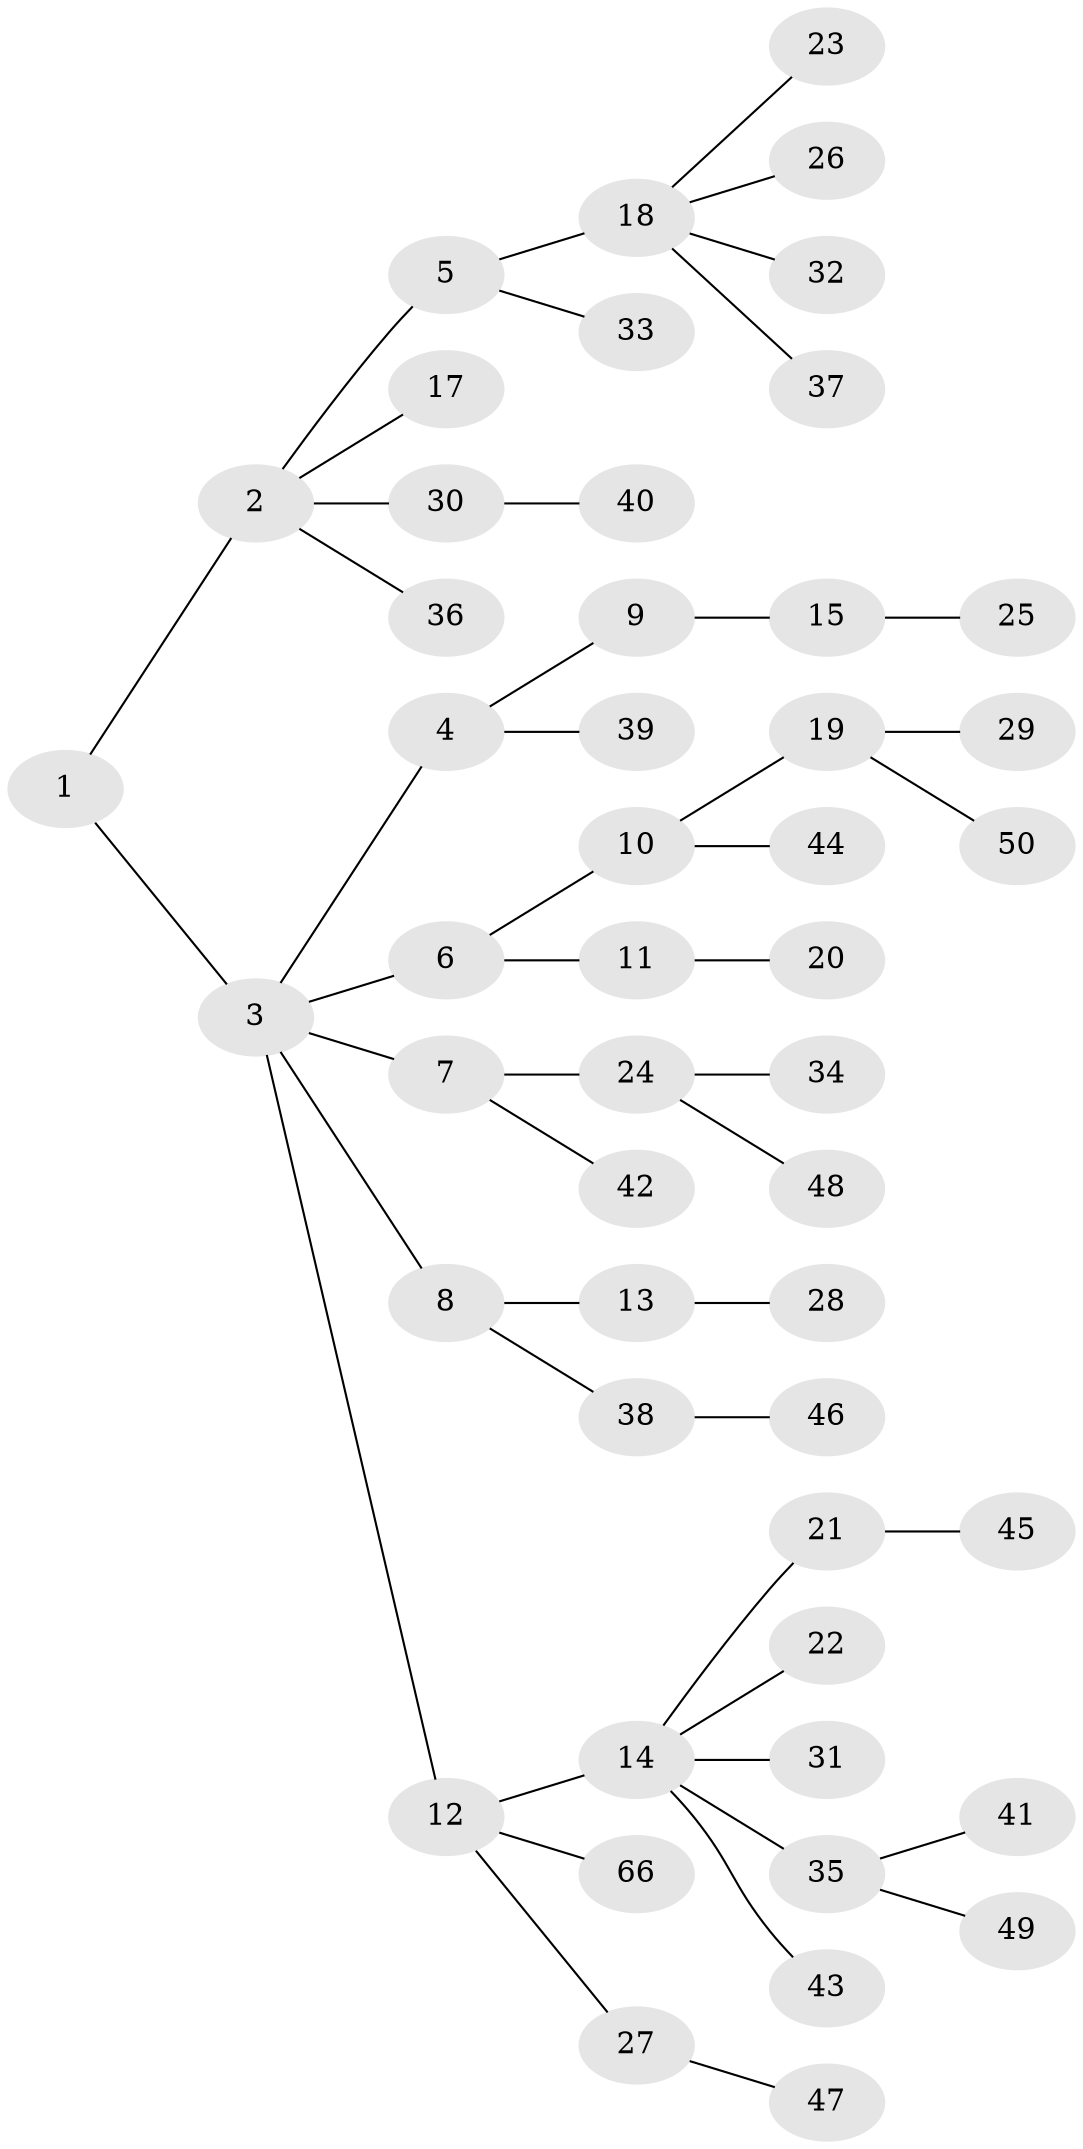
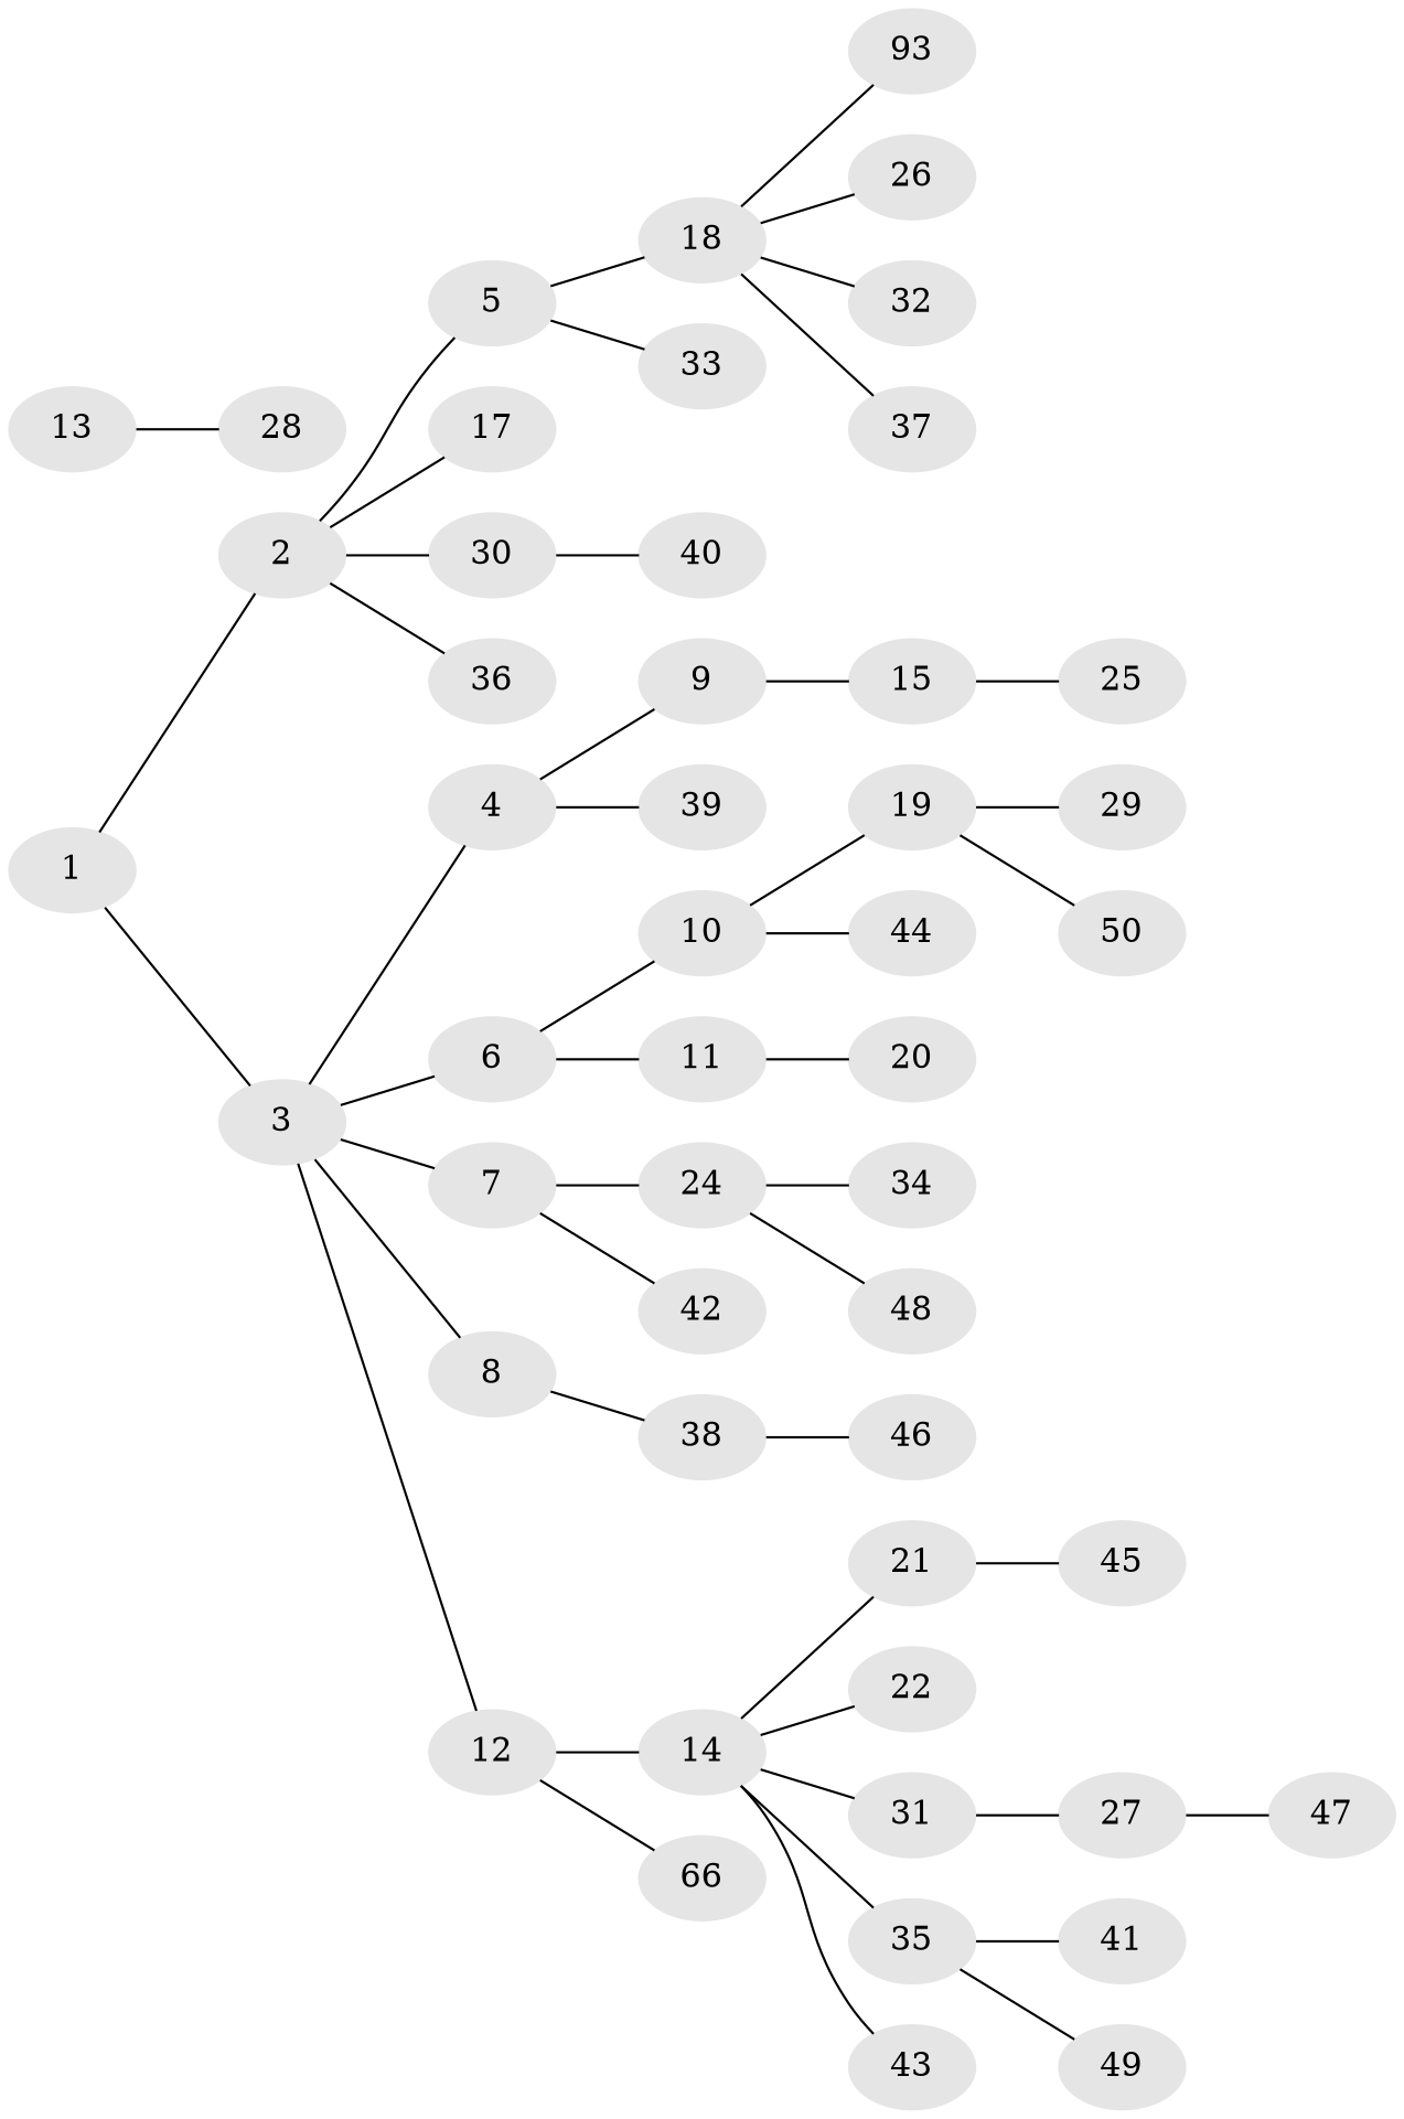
  graph {
    rankdir=LR
    node [color=gray90 style=filled]
    1
    2
    3
    5
    17
    30
    36
    4
    6
    7
    8
    12
    18
    33
    40
    9
    39
    10
    11
    24
    42
    13
    38
    14
    n25 [label=66]
    27
    15
-   23
+   23 [label=93]
    26
    32
    37
    19
    44
    20
    34
    48
    28
    46
    25
    29
    50
    21
    22
    31
    35
    43
    47
    45
    41
    49
    1 -- 2
    1 -- 3
    2 -- 5
    2 -- 17
    2 -- 30
    2 -- 36
    3 -- 4
    3 -- 6
    3 -- 7
    3 -- 8
    3 -- 12
    5 -- 18
    5 -- 33
    30 -- 40
    4 -- 9
    4 -- 39
    6 -- 10
    6 -- 11
    7 -- 24
    7 -- 42
-   8 -- 13
    8 -- 38
    12 -- 14
    12 -- n25
-   12 -- 27
+   31 -- 27
    18 -- 23
    18 -- 26
    18 -- 32
    18 -- 37
    9 -- 15
    10 -- 19
    10 -- 44
    11 -- 20
    24 -- 34
    24 -- 48
    13 -- 28
    38 -- 46
    14 -- 21
    14 -- 22
    14 -- 31
    14 -- 35
    14 -- 43
    27 -- 47
    15 -- 25
    19 -- 29
    19 -- 50
    21 -- 45
    35 -- 41
    35 -- 49
  }
